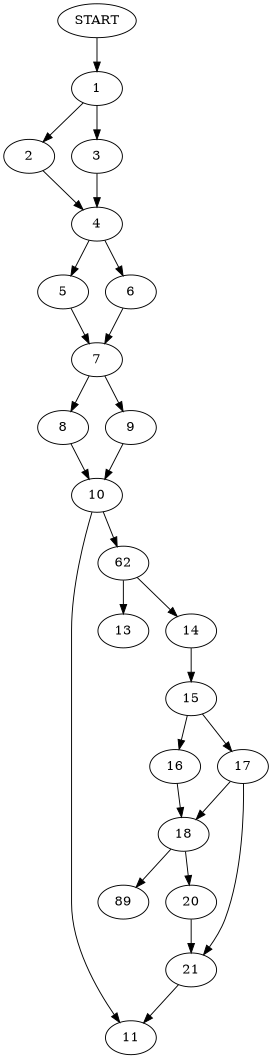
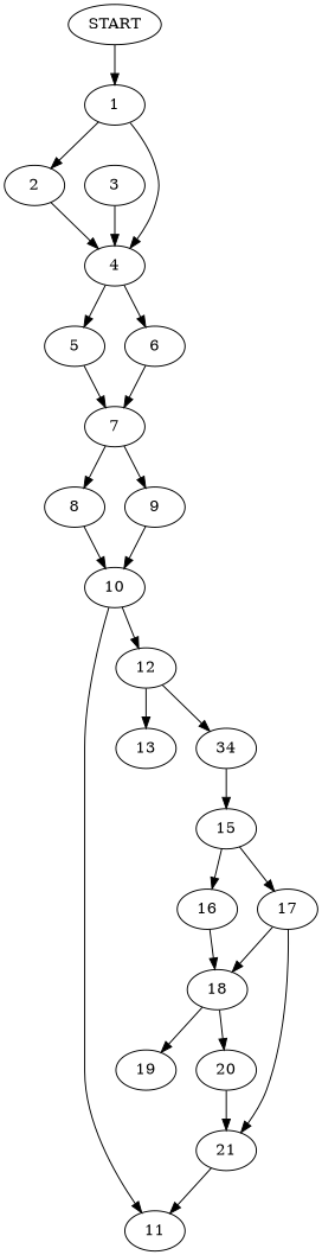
  digraph {
    n1 [label=START]
    1
    2
    3
    4
    5
    6
    7
    8
    9
    10
    11
-   12 [label=62]
+   12
    13
-   14
+   14 [label=34]
    15
    16
    17
    18
    21
-   19 [label=89]
+   19
    20
    n1 -> 1
    1 -> 2
-   1 -> 3
+   1 -> 4
    2 -> 4
    3 -> 4
    4 -> 5
    4 -> 6
    5 -> 7
    6 -> 7
    7 -> 8
    7 -> 9
    8 -> 10
    9 -> 10
    10 -> 11
    10 -> 12
    12 -> 13
    12 -> 14
    14 -> 15
    15 -> 16
    15 -> 17
    16 -> 18
    17 -> 18
    17 -> 21
    18 -> 19
    18 -> 20
    21 -> 11
    20 -> 21
  }
